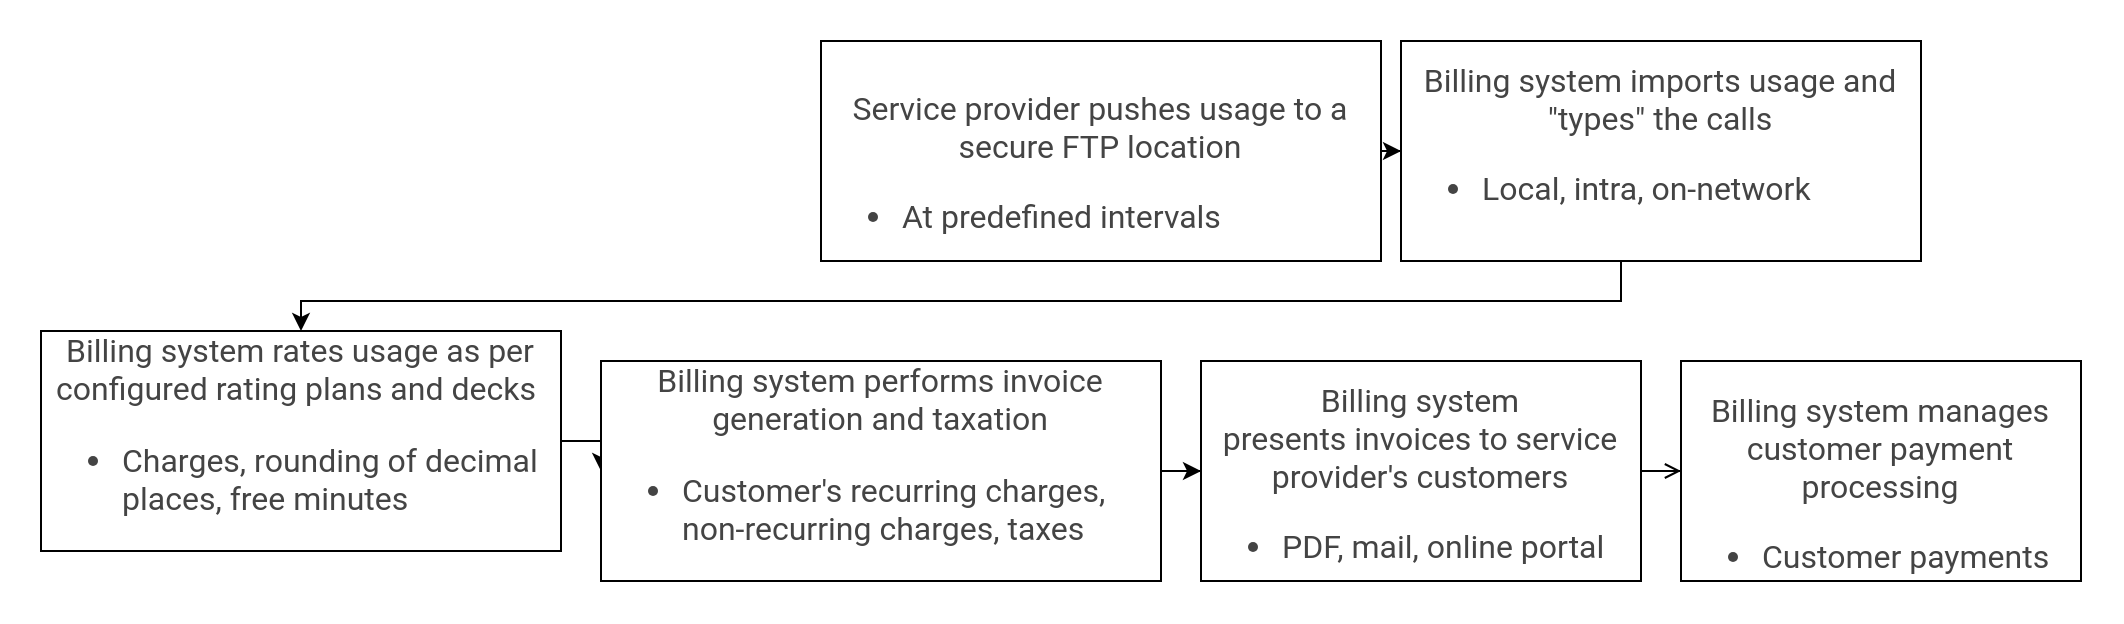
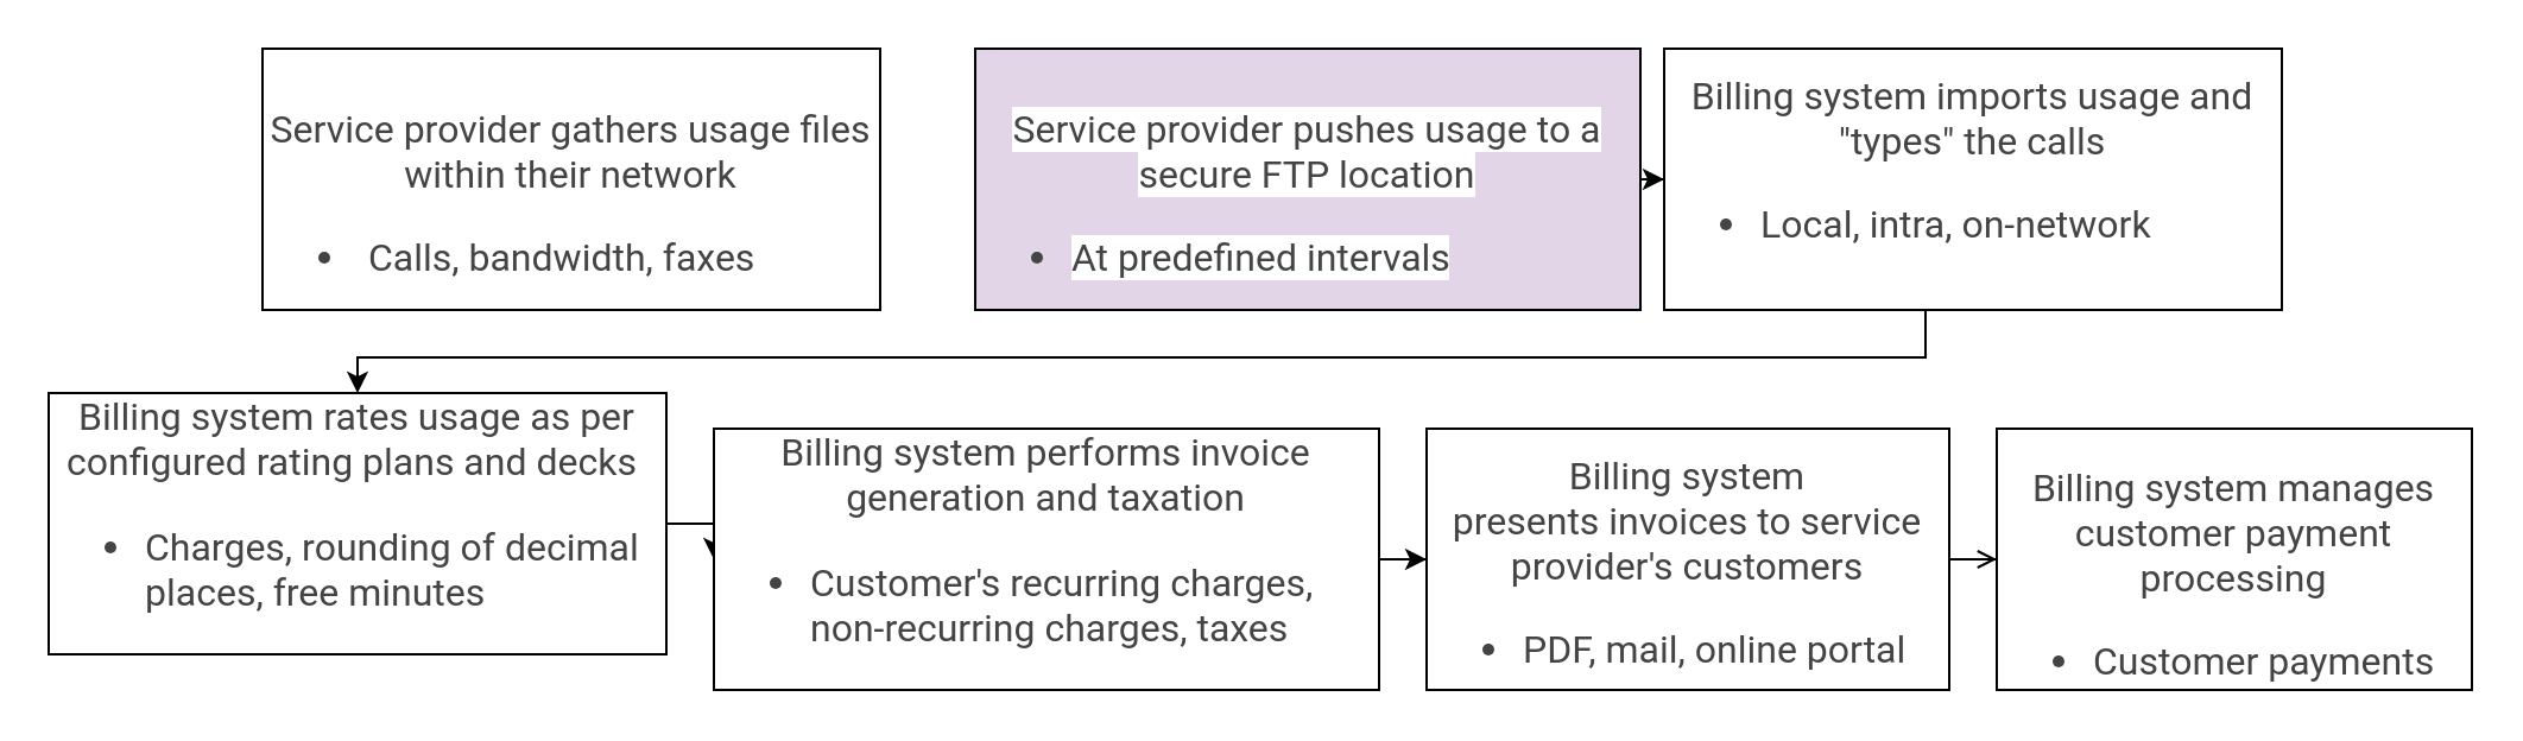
  <mxCell id="0" />
  <mxCell id="1" parent="0" />
+ <mxCell id="2" value="&lt;br&gt;&lt;br&gt;&lt;span style=&quot;color: rgb(68 , 68 , 68) ; font-family: &amp;#34;roboto&amp;#34; , sans-serif ; font-size: 16px ; font-style: normal ; font-weight: 400 ; letter-spacing: normal ; text-align: left ; text-indent: 0px ; text-transform: none ; word-spacing: 0px ; background-color: rgb(255 , 255 , 255) ; display: inline ; float: none&quot;&gt;Service provider gathers usage files within their network&lt;br&gt;&lt;ul&gt;&lt;li&gt;&amp;nbsp;&lt;span style=&quot;color: rgb(68 , 68 , 68) ; font-family: &amp;#34;roboto&amp;#34; , sans-serif ; font-size: 16px ; text-align: left ; background-color: rgb(255 , 255 , 255)&quot;&gt;Calls, bandwidth, faxes&lt;/span&gt;&lt;/li&gt;&lt;/ul&gt;&lt;/span&gt;" style="rounded=0;whiteSpace=wrap;html=1;" vertex="1" parent="1"><mxGeometry y="20" width="260" height="110" as="geometry" x="110" /></mxCell>
  <mxCell id="3" value="" style="edgeStyle=orthogonalEdgeStyle;rounded=0;orthogonalLoop=1;jettySize=auto;html=1;" edge="1" parent="1" source="4" target="6"><mxGeometry relative="1" as="geometry" /></mxCell>
- <mxCell id="4" value="&lt;br&gt;&lt;br&gt;&lt;span style=&quot;color: rgb(68 , 68 , 68) ; font-family: &amp;#34;roboto&amp;#34; , sans-serif ; font-size: 16px ; font-style: normal ; font-weight: 400 ; letter-spacing: normal ; text-align: left ; text-indent: 0px ; text-transform: none ; word-spacing: 0px ; background-color: rgb(255 , 255 , 255) ; display: inline ; float: none&quot;&gt;Service provider pushes usage to a secure FTP location&lt;br&gt;&lt;ul&gt;&lt;li&gt;&lt;span style=&quot;color: rgb(68 , 68 , 68) ; font-family: &amp;#34;roboto&amp;#34; , sans-serif ; font-size: 16px ; font-style: normal ; font-weight: 400 ; letter-spacing: normal ; text-align: left ; text-indent: 0px ; text-transform: none ; word-spacing: 0px ; background-color: rgb(255 , 255 , 255) ; display: inline ; float: none&quot;&gt;&lt;span style=&quot;font-family: &amp;#34;roboto&amp;#34; , sans-serif&quot;&gt;At predefined intervals&lt;/span&gt;&lt;/span&gt;&lt;/li&gt;&lt;/ul&gt;&lt;/span&gt;" style="rounded=0;whiteSpace=wrap;html=1;" vertex="1" parent="1"><mxGeometry x="410" y="20" width="280" height="110" as="geometry" /></mxCell>
+ <mxCell id="4" value="&lt;br&gt;&lt;br&gt;&lt;span style=&quot;color: rgb(68 , 68 , 68) ; font-family: &amp;#34;roboto&amp;#34; , sans-serif ; font-size: 16px ; font-style: normal ; font-weight: 400 ; letter-spacing: normal ; text-align: left ; text-indent: 0px ; text-transform: none ; word-spacing: 0px ; background-color: rgb(255 , 255 , 255) ; display: inline ; float: none&quot;&gt;Service provider pushes usage to a secure FTP location&lt;br&gt;&lt;ul&gt;&lt;li&gt;&lt;span style=&quot;color: rgb(68 , 68 , 68) ; font-family: &amp;#34;roboto&amp;#34; , sans-serif ; font-size: 16px ; font-style: normal ; font-weight: 400 ; letter-spacing: normal ; text-align: left ; text-indent: 0px ; text-transform: none ; word-spacing: 0px ; background-color: rgb(255 , 255 , 255) ; display: inline ; float: none&quot;&gt;&lt;span style=&quot;font-family: &amp;#34;roboto&amp;#34; , sans-serif&quot;&gt;At predefined intervals&lt;/span&gt;&lt;/span&gt;&lt;/li&gt;&lt;/ul&gt;&lt;/span&gt;" style="rounded=0;whiteSpace=wrap;html=1;fillColor=#e1d5e7;" vertex="1" parent="1"><mxGeometry x="410" y="20" width="280" height="110" as="geometry" /></mxCell>
  <mxCell id="5" style="edgeStyle=orthogonalEdgeStyle;rounded=0;orthogonalLoop=1;jettySize=auto;html=1;" edge="1" parent="1" source="6" target="8"><mxGeometry relative="1" as="geometry"><Array as="points"><mxPoint x="810" y="150" /><mxPoint x="150" y="150" /></Array></mxGeometry></mxCell>
  <mxCell id="6" value="&lt;span style=&quot;color: rgb(68 , 68 , 68) ; font-family: &amp;#34;roboto&amp;#34; , sans-serif ; font-size: 16px ; font-style: normal ; font-weight: 400 ; letter-spacing: normal ; text-align: left ; text-indent: 0px ; text-transform: none ; word-spacing: 0px ; background-color: rgb(255 , 255 , 255) ; display: inline ; float: none&quot;&gt;Billing system imports usage and &quot;types&quot; the calls&lt;br&gt;&lt;ul style=&quot;font-family: &amp;#34;roboto&amp;#34; , sans-serif&quot;&gt;&lt;li&gt;Local, intra, on-network&lt;/li&gt;&lt;/ul&gt;&lt;/span&gt;" style="rounded=0;whiteSpace=wrap;html=1;" vertex="1" parent="1"><mxGeometry x="700" y="20" width="260" height="110" as="geometry" /></mxCell>
  <mxCell id="7" value="" style="edgeStyle=orthogonalEdgeStyle;rounded=0;orthogonalLoop=1;jettySize=auto;html=1;" edge="1" parent="1" source="8" target="10"><mxGeometry relative="1" as="geometry" /></mxCell>
  <mxCell id="8" value="&lt;span style=&quot;color: rgb(68 , 68 , 68) ; font-family: &amp;#34;roboto&amp;#34; , sans-serif ; font-size: 16px ; font-style: normal ; font-weight: 400 ; letter-spacing: normal ; text-align: left ; text-indent: 0px ; text-transform: none ; word-spacing: 0px ; background-color: rgb(255 , 255 , 255) ; display: inline ; float: none&quot;&gt;Billing system rates usage as per configured&lt;span&gt;&amp;nbsp;rating plans and decks&lt;/span&gt;&lt;/span&gt;&lt;span style=&quot;color: rgb(68 , 68 , 68) ; font-family: &amp;#34;roboto&amp;#34; , sans-serif ; font-size: 16px ; font-style: normal ; font-weight: 400 ; letter-spacing: normal ; text-align: left ; text-indent: 0px ; text-transform: none ; word-spacing: 0px ; background-color: rgb(255 , 255 , 255) ; display: inline ; float: none&quot;&gt;&amp;nbsp;&lt;br&gt;&lt;ul&gt;&lt;li&gt;&lt;span style=&quot;color: rgb(68 , 68 , 68) ; font-family: &amp;#34;roboto&amp;#34; , sans-serif ; font-size: 16px ; font-style: normal ; font-weight: 400 ; letter-spacing: normal ; text-align: left ; text-indent: 0px ; text-transform: none ; word-spacing: 0px ; background-color: rgb(255 , 255 , 255) ; display: inline ; float: none&quot;&gt;&lt;span style=&quot;font-family: &amp;#34;roboto&amp;#34; , sans-serif&quot;&gt;Charges, rounding of decimal places, free minutes&lt;/span&gt;&lt;/span&gt;&lt;/li&gt;&lt;/ul&gt;&lt;/span&gt;" style="rounded=0;whiteSpace=wrap;html=1;" vertex="1" parent="1"><mxGeometry x="20" y="165" width="260" height="110" as="geometry" /></mxCell>
  <mxCell id="9" value="" style="edgeStyle=orthogonalEdgeStyle;rounded=0;orthogonalLoop=1;jettySize=auto;html=1;" edge="1" parent="1" source="10" target="12"><mxGeometry relative="1" as="geometry" /></mxCell>
  <mxCell id="10" value="&lt;span style=&quot;color: rgb(68 , 68 , 68) ; font-family: &amp;#34;roboto&amp;#34; , sans-serif ; font-size: 16px ; text-align: left ; background-color: rgb(255 , 255 , 255)&quot;&gt;Billing system performs invoice generation and taxation&lt;br&gt;&lt;ul&gt;&lt;li&gt;&lt;span style=&quot;color: rgb(68 , 68 , 68) ; font-family: &amp;#34;roboto&amp;#34; , sans-serif ; font-size: 16px ; text-align: left ; background-color: rgb(255 , 255 , 255)&quot;&gt;Customer's recurring charges, non-recurring charges, taxes&lt;/span&gt;&lt;/li&gt;&lt;/ul&gt;&lt;/span&gt;" style="rounded=0;whiteSpace=wrap;html=1;" vertex="1" parent="1"><mxGeometry x="300" y="180" width="280" height="110" as="geometry" /></mxCell>
  <mxCell id="11" value="" style="edgeStyle=orthogonalEdgeStyle;rounded=0;orthogonalLoop=1;jettySize=auto;html=1;endArrow=open;" edge="1" parent="1" source="12" target="13"><mxGeometry relative="1" as="geometry" /></mxCell>
  <mxCell id="12" value="&lt;span style=&quot;color: rgb(68 , 68 , 68) ; font-family: &amp;#34;roboto&amp;#34; , sans-serif ; font-size: 16px ; font-style: normal ; font-weight: 400 ; letter-spacing: normal ; text-align: left ; text-indent: 0px ; text-transform: none ; word-spacing: 0px ; background-color: rgb(255 , 255 , 255) ; display: inline ; float: none&quot;&gt;&lt;br&gt;Billing system presents&lt;span&gt;&amp;nbsp;invoices&amp;nbsp;&lt;/span&gt;&lt;/span&gt;&lt;span style=&quot;color: rgb(68 , 68 , 68) ; font-family: &amp;#34;roboto&amp;#34; , sans-serif ; font-size: 16px ; font-style: normal ; font-weight: 400 ; letter-spacing: normal ; text-align: left ; text-indent: 0px ; text-transform: none ; word-spacing: 0px ; background-color: rgb(255 , 255 , 255) ; display: inline ; float: none&quot;&gt;to service provider's customers&lt;br&gt;&lt;ul&gt;&lt;li&gt;&lt;span style=&quot;color: rgb(68 , 68 , 68) ; font-family: &amp;#34;roboto&amp;#34; , sans-serif ; font-size: 16px ; font-style: normal ; font-weight: 400 ; letter-spacing: normal ; text-align: left ; text-indent: 0px ; text-transform: none ; word-spacing: 0px ; background-color: rgb(255 , 255 , 255) ; display: inline ; float: none&quot;&gt;PDF, mail, online portal&lt;/span&gt;&lt;/li&gt;&lt;/ul&gt;&lt;/span&gt;" style="rounded=0;whiteSpace=wrap;html=1;" vertex="1" parent="1"><mxGeometry x="600" y="180" width="220" height="110" as="geometry" /></mxCell>
  <mxCell id="13" value="&lt;br&gt;&lt;br&gt;&lt;span style=&quot;color: rgb(68 , 68 , 68) ; font-family: &amp;#34;roboto&amp;#34; , sans-serif ; font-size: 16px ; font-style: normal ; font-weight: 400 ; letter-spacing: normal ; text-align: left ; text-indent: 0px ; text-transform: none ; word-spacing: 0px ; background-color: rgb(255 , 255 , 255) ; display: inline ; float: none&quot;&gt;Billing system manages customer payment processing&lt;br&gt;&lt;/span&gt;&lt;ul style=&quot;color: rgb(68 , 68 , 68) ; font-family: &amp;#34;roboto&amp;#34; , sans-serif ; font-size: 16px ; text-align: left ; background-color: rgb(255 , 255 , 255)&quot;&gt;&lt;li&gt;Customer payments&lt;/li&gt;&lt;/ul&gt;" style="rounded=0;whiteSpace=wrap;html=1;" vertex="1" parent="1"><mxGeometry x="840" y="180" width="200" height="110" as="geometry" /></mxCell>
